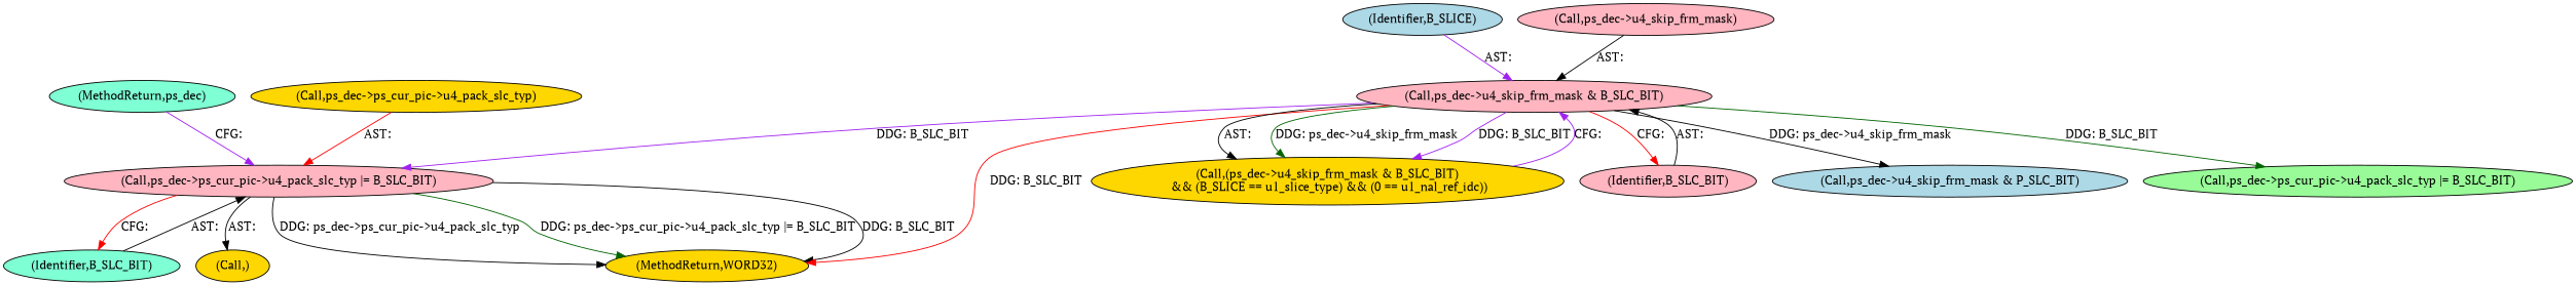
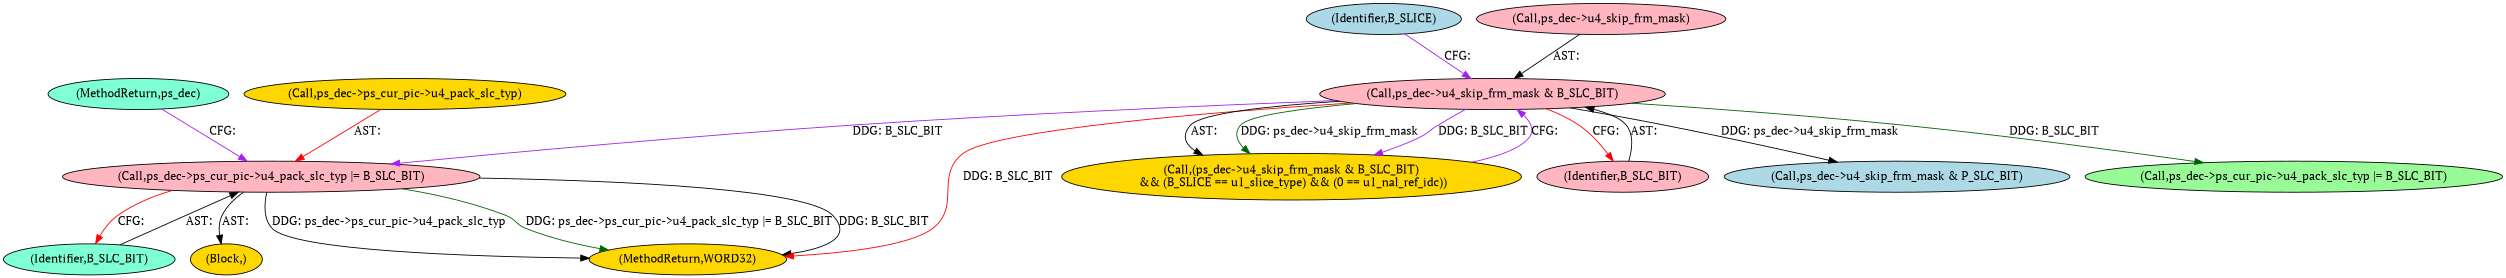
  digraph {
    fontname="PT Serif"
    node [fillcolor=lightpink fontname="PT Serif" style=filled]
    edge [color=black fontname="PT Serif"]
    n1 [label="(Call,ps_dec->ps_cur_pic->u4_pack_slc_typ |= B_SLC_BIT)"]
    n2 [fillcolor=aquamarine label="(Identifier,B_SLC_BIT)"]
-   n3 [fillcolor=gold label="(Call,)"]
+   n3 [fillcolor=gold label="(Block,)"]
    n4 [fillcolor=gold label="(MethodReturn,WORD32)"]
    n5 [label="(Call,ps_dec->u4_skip_frm_mask & B_SLC_BIT)"]
    n6 [fillcolor=gold label="(Call,(ps_dec->u4_skip_frm_mask & B_SLC_BIT)\n && (B_SLICE == u1_slice_type) && (0 == u1_nal_ref_idc))"]
    n7 [label="(Identifier,B_SLC_BIT)"]
    n8 [fillcolor=lightblue label="(Call,ps_dec->u4_skip_frm_mask & P_SLC_BIT)"]
    n9 [fillcolor=palegreen label="(Call,ps_dec->ps_cur_pic->u4_pack_slc_typ |= B_SLC_BIT)"]
    n10 [fillcolor=lightblue label="(Identifier,B_SLICE)"]
    n11 [fillcolor=aquamarine label="(MethodReturn,ps_dec)"]
    n12 [fillcolor=gold label="(Call,ps_dec->ps_cur_pic->u4_pack_slc_typ)"]
    n13 [label="(Call,ps_dec->u4_skip_frm_mask)"]
    n1 -> n2 [color=red label="CFG: "]
    n1 -> n3 [label="AST: "]
    n1 -> n4 [label="DDG: ps_dec->ps_cur_pic->u4_pack_slc_typ"]
    n1 -> n4 [color=darkgreen label="DDG: ps_dec->ps_cur_pic->u4_pack_slc_typ |= B_SLC_BIT"]
    n1 -> n4 [label="DDG: B_SLC_BIT"]
    n2 -> n1 [label="AST: "]
    n5 -> n1 [color=purple label="DDG: B_SLC_BIT"]
    n5 -> n4 [color=red label="DDG: B_SLC_BIT"]
    n5 -> n6 [label="AST: "]
    n5 -> n6 [color=darkgreen label="DDG: ps_dec->u4_skip_frm_mask"]
    n5 -> n6 [color=purple label="DDG: B_SLC_BIT"]
    n5 -> n7 [color=red label="CFG: "]
    n5 -> n8 [label="DDG: ps_dec->u4_skip_frm_mask"]
    n5 -> n9 [color=darkgreen label="DDG: B_SLC_BIT"]
    n6 -> n5 [color=purple label="CFG: "]
    n7 -> n5 [label="AST: "]
-   n10 -> n5 [color=purple label="AST: "]
+   n10 -> n5 [color=purple label="CFG: "]
    n11 -> n1 [color=purple label="CFG: "]
    n12 -> n1 [color=red label="AST: "]
    n13 -> n5 [label="AST: "]
  }
